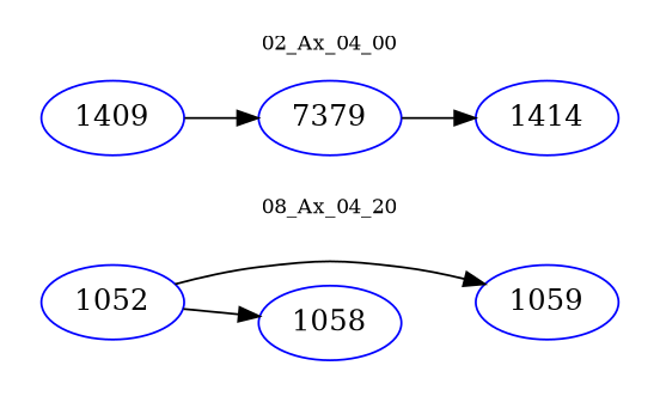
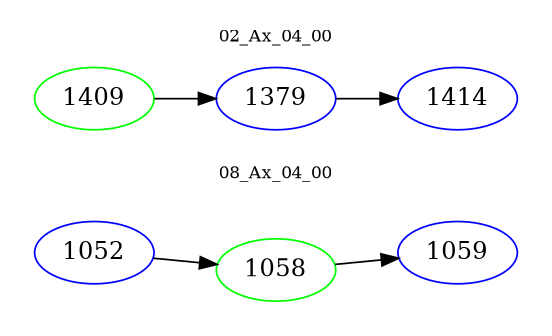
  digraph {
    rankdir=LR
    node [color=blue]
    edge [color=black]
-   n1 [label=1058]
+   n1 [color=green label=1058]
    n2 [label=1052]
    n3 [label=1059]
-   n4 [label=1409]
-   n5 [label=7379]
+   n4 [color=green label=1409]
+   n5 [label=1379]
    n6 [label=1414]
    subgraph cluster_1 {
      color=white
      fontsize=10
-     label="08_Ax_04_20"
+     label="08_Ax_04_00"
      n1
      n2
      n3
    }
    subgraph cluster_2 {
      color=white
      fontsize=10
      label="02_Ax_04_00"
      n4
      n5
      n6
    }
    n2 -> n1
-   n2 -> n3
+   n1 -> n3
    n4 -> n5
    n5 -> n6
  }
